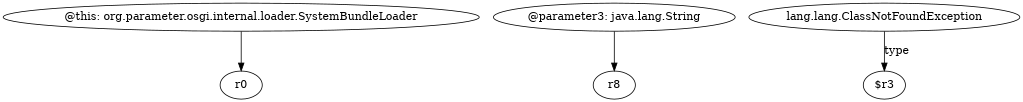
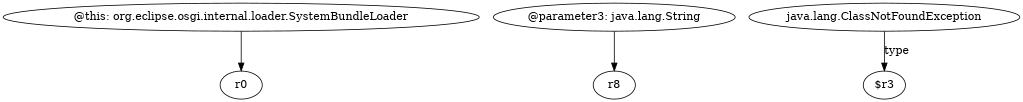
  digraph {
-   n1 [label="@this: org.parameter.osgi.internal.loader.SystemBundleLoader"]
+   n1 [label="@this: org.eclipse.osgi.internal.loader.SystemBundleLoader"]
    n2 [label=r0]
    n3 [label="@parameter3: java.lang.String"]
    n4 [label=r8]
-   n5 [label="lang.lang.ClassNotFoundException"]
+   n5 [label="java.lang.ClassNotFoundException"]
    n6 [label="$r3"]
    n1 -> n2
    n3 -> n4
    n5 -> n6 [label=type]
  }
